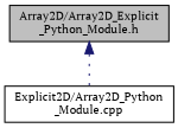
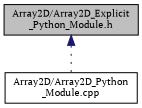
  digraph {
    fontname="PT Serif"
    node [color=black fontname="PT Serif" fontsize=10 shape=record]
    n1 [fillcolor=grey75 fontcolor=black height=0.2 label="Array2D/Array2D_Explicit\l_Python_Module.h" style=filled width=0.4]
-   n2 [height=0.2 label="Explicit2D/Array2D_Python\l_Module.cpp" width=0.4]
+   n2 [height=0.2 label="Array2D/Array2D_Python\l_Module.cpp" width=0.4]
    n1 -> n2 [color=midnightblue dir=back fontname="PT Serif" fontsize=10 labelfontname=Helvetica labelfontsize=10 style=dotted]
  }
